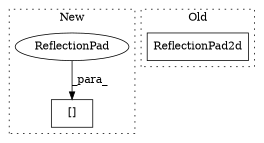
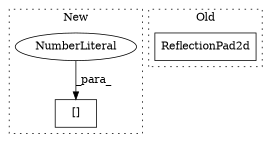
  digraph {
    node [l="16,1" shape=box]
    n1 [a=2 label="[]" s="1962,1979"]
-   n2 [a=34 l=1 label=ReflectionPad s=1978 shape=ellipse]
+   n2 [a=34 l=1 label=NumberLiteral s=1978 shape=ellipse]
    n3 [a=32 label=ReflectionPad2d s="1749,1778"]
    subgraph cluster_1 {
      label=New
      style=dotted
      n1
      n2
    }
    subgraph cluster_2 {
      label=Old
      style=dotted
      n3
    }
    n2 -> n1 [label=_para_]
  }
